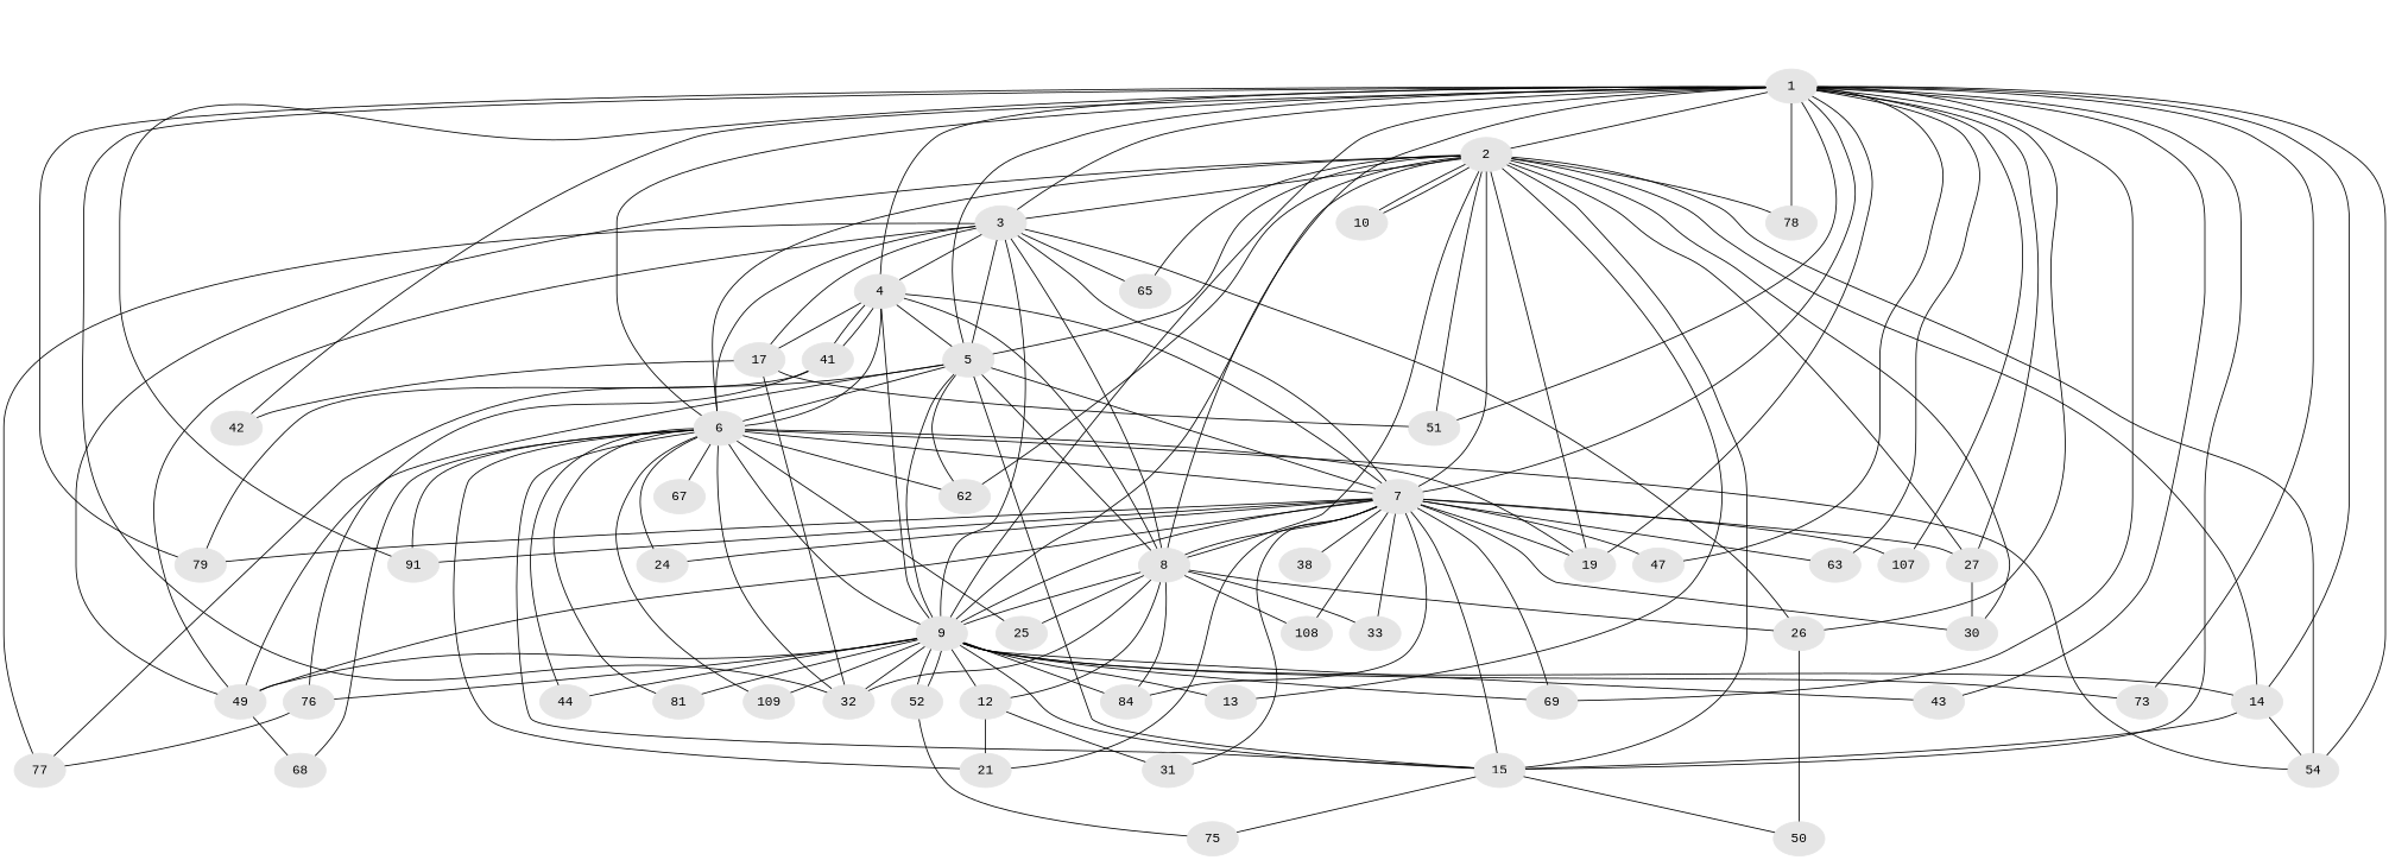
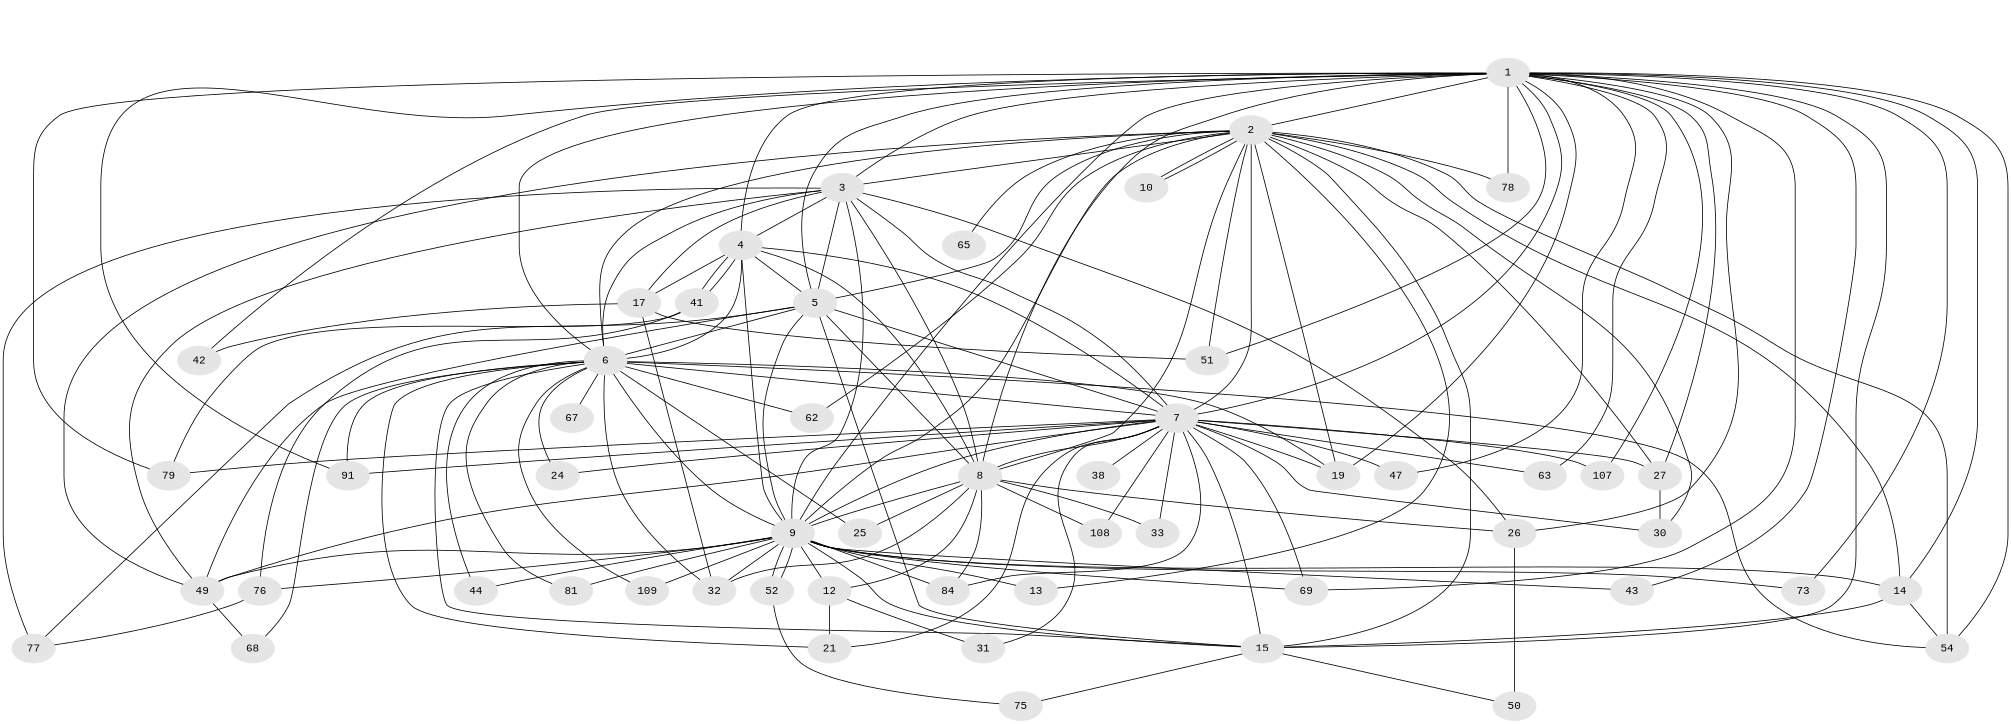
  graph {
    fontname="Liberation Mono"
    node [color=gray90 fontname="Liberation Mono" style=filled]
    edge [fontname="Liberation Mono"]
    1 [super="+29+20"]
    2
    3
    4 [super="+92+16"]
    5 [super="+28+82+96+18+45+34"]
    6 [super="+40+35+83"]
    7 [super="+10"]
    8
    9
    14 [super="+74+23"]
    15 [super="+36+102+59+39+22"]
    19 [super="+71+72"]
    26 [super="+64+88"]
    27 [super="+53"]
    32 [super="+48+37"]
    42
    43
    47
    51 [super="+56"]
    54 [super="+105+70"]
    n21 [label=69 super="+80"]
    63
    73
    78
    79 [super="+86"]
    91 [super="+100"]
    107
    n28 [label=10]
    13
    30
    49 [super="+99+55"]
    62 [super="+89"]
    65
    17
    77 [super="+85"]
    41
    21 [super="+95"]
    24
    25
    44
    67
    68
    81
    109
    31
    33
    38
    84 [super="+90"]
    108
    12
    52
    76
    50
    75
    1 -- 2 [weight=2]
    1 -- 3
    1 -- 4
    1 -- 5 [weight=3]
    1 -- 6 [weight=2]
    1 -- 7 [weight=2]
    1 -- 8 [weight=2]
    1 -- 9
    1 -- 14
    1 -- 15
    1 -- 19
    1 -- 26
    1 -- 27 [weight=2]
-   1 -- 32
    1 -- 42
    1 -- 43
    1 -- 47
    1 -- 51
    1 -- 54
    1 -- n21
    1 -- 63
    1 -- 73
    1 -- 78
    1 -- 79
    1 -- 91
    1 -- 107
    2 -- 3
    2 -- 5
    2 -- 6 [weight=2]
    2 -- 7 [weight=2]
    2 -- 8
    2 -- 9
    2 -- 14
    2 -- 15
    2 -- 19
    2 -- 27
    2 -- 51
    2 -- 54 [weight=2]
    2 -- 78
    2 -- n28
    2 -- n28
    2 -- 13
    2 -- 30
    2 -- 49
    2 -- 62
    2 -- 65
    3 -- 4 [weight=2]
    3 -- 5 [weight=2]
    3 -- 6
    3 -- 7 [weight=2]
    3 -- 8
    3 -- 9
    3 -- 26
    3 -- 49 [weight=2]
-   3 -- 65
    3 -- 17
    3 -- 77
    4 -- 5
    4 -- 6 [weight=4]
    4 -- 7 [weight=2]
    4 -- 8
    4 -- 9
    4 -- 17
    4 -- 41
    4 -- 41
    5 -- 6 [weight=2]
    5 -- 7 [weight=2]
    5 -- 8
    5 -- 9 [weight=2]
    5 -- 15 [weight=2]
    5 -- 49
-   5 -- 62
    5 -- 77
    6 -- 7 [weight=2]
    6 -- 9
    6 -- 15
    6 -- 19
    6 -- 32
    6 -- 54
    6 -- 91
    6 -- 62
    6 -- 21
    6 -- 24
    6 -- 25
    6 -- 44
    6 -- 67
    6 -- 68
    6 -- 81
    6 -- 109
    7 -- 8 [weight=2]
    7 -- 9 [weight=2]
    7 -- 15 [weight=2]
    7 -- 19
    7 -- 27
    7 -- 47
    7 -- n21
    7 -- 63
    7 -- 79
    7 -- 91
    7 -- 107
    7 -- 30
    7 -- 49 [weight=2]
    7 -- 21
    7 -- 24
    7 -- 31
    7 -- 33
    7 -- 38
    7 -- 84
    7 -- 108
    8 -- 9
    8 -- 26
    8 -- 32
    8 -- 25
    8 -- 33
    8 -- 84
    8 -- 108
    8 -- 12
    9 -- 14
    9 -- 15
    9 -- 32
    9 -- 43
    9 -- n21
    9 -- 73
    9 -- 13
    9 -- 49
    9 -- 44
    9 -- 81
    9 -- 109
    9 -- 84
    9 -- 12
    9 -- 52
    9 -- 52
    9 -- 76
    14 -- 15 [weight=2]
    14 -- 54
    15 -- 50
    15 -- 75
    26 -- 50 [weight=2]
    27 -- 30
    49 -- 68
    17 -- 32
    17 -- 42
    17 -- 51
    41 -- 79
    41 -- 76
    12 -- 21
    12 -- 31
    52 -- 75
    76 -- 77
  }
